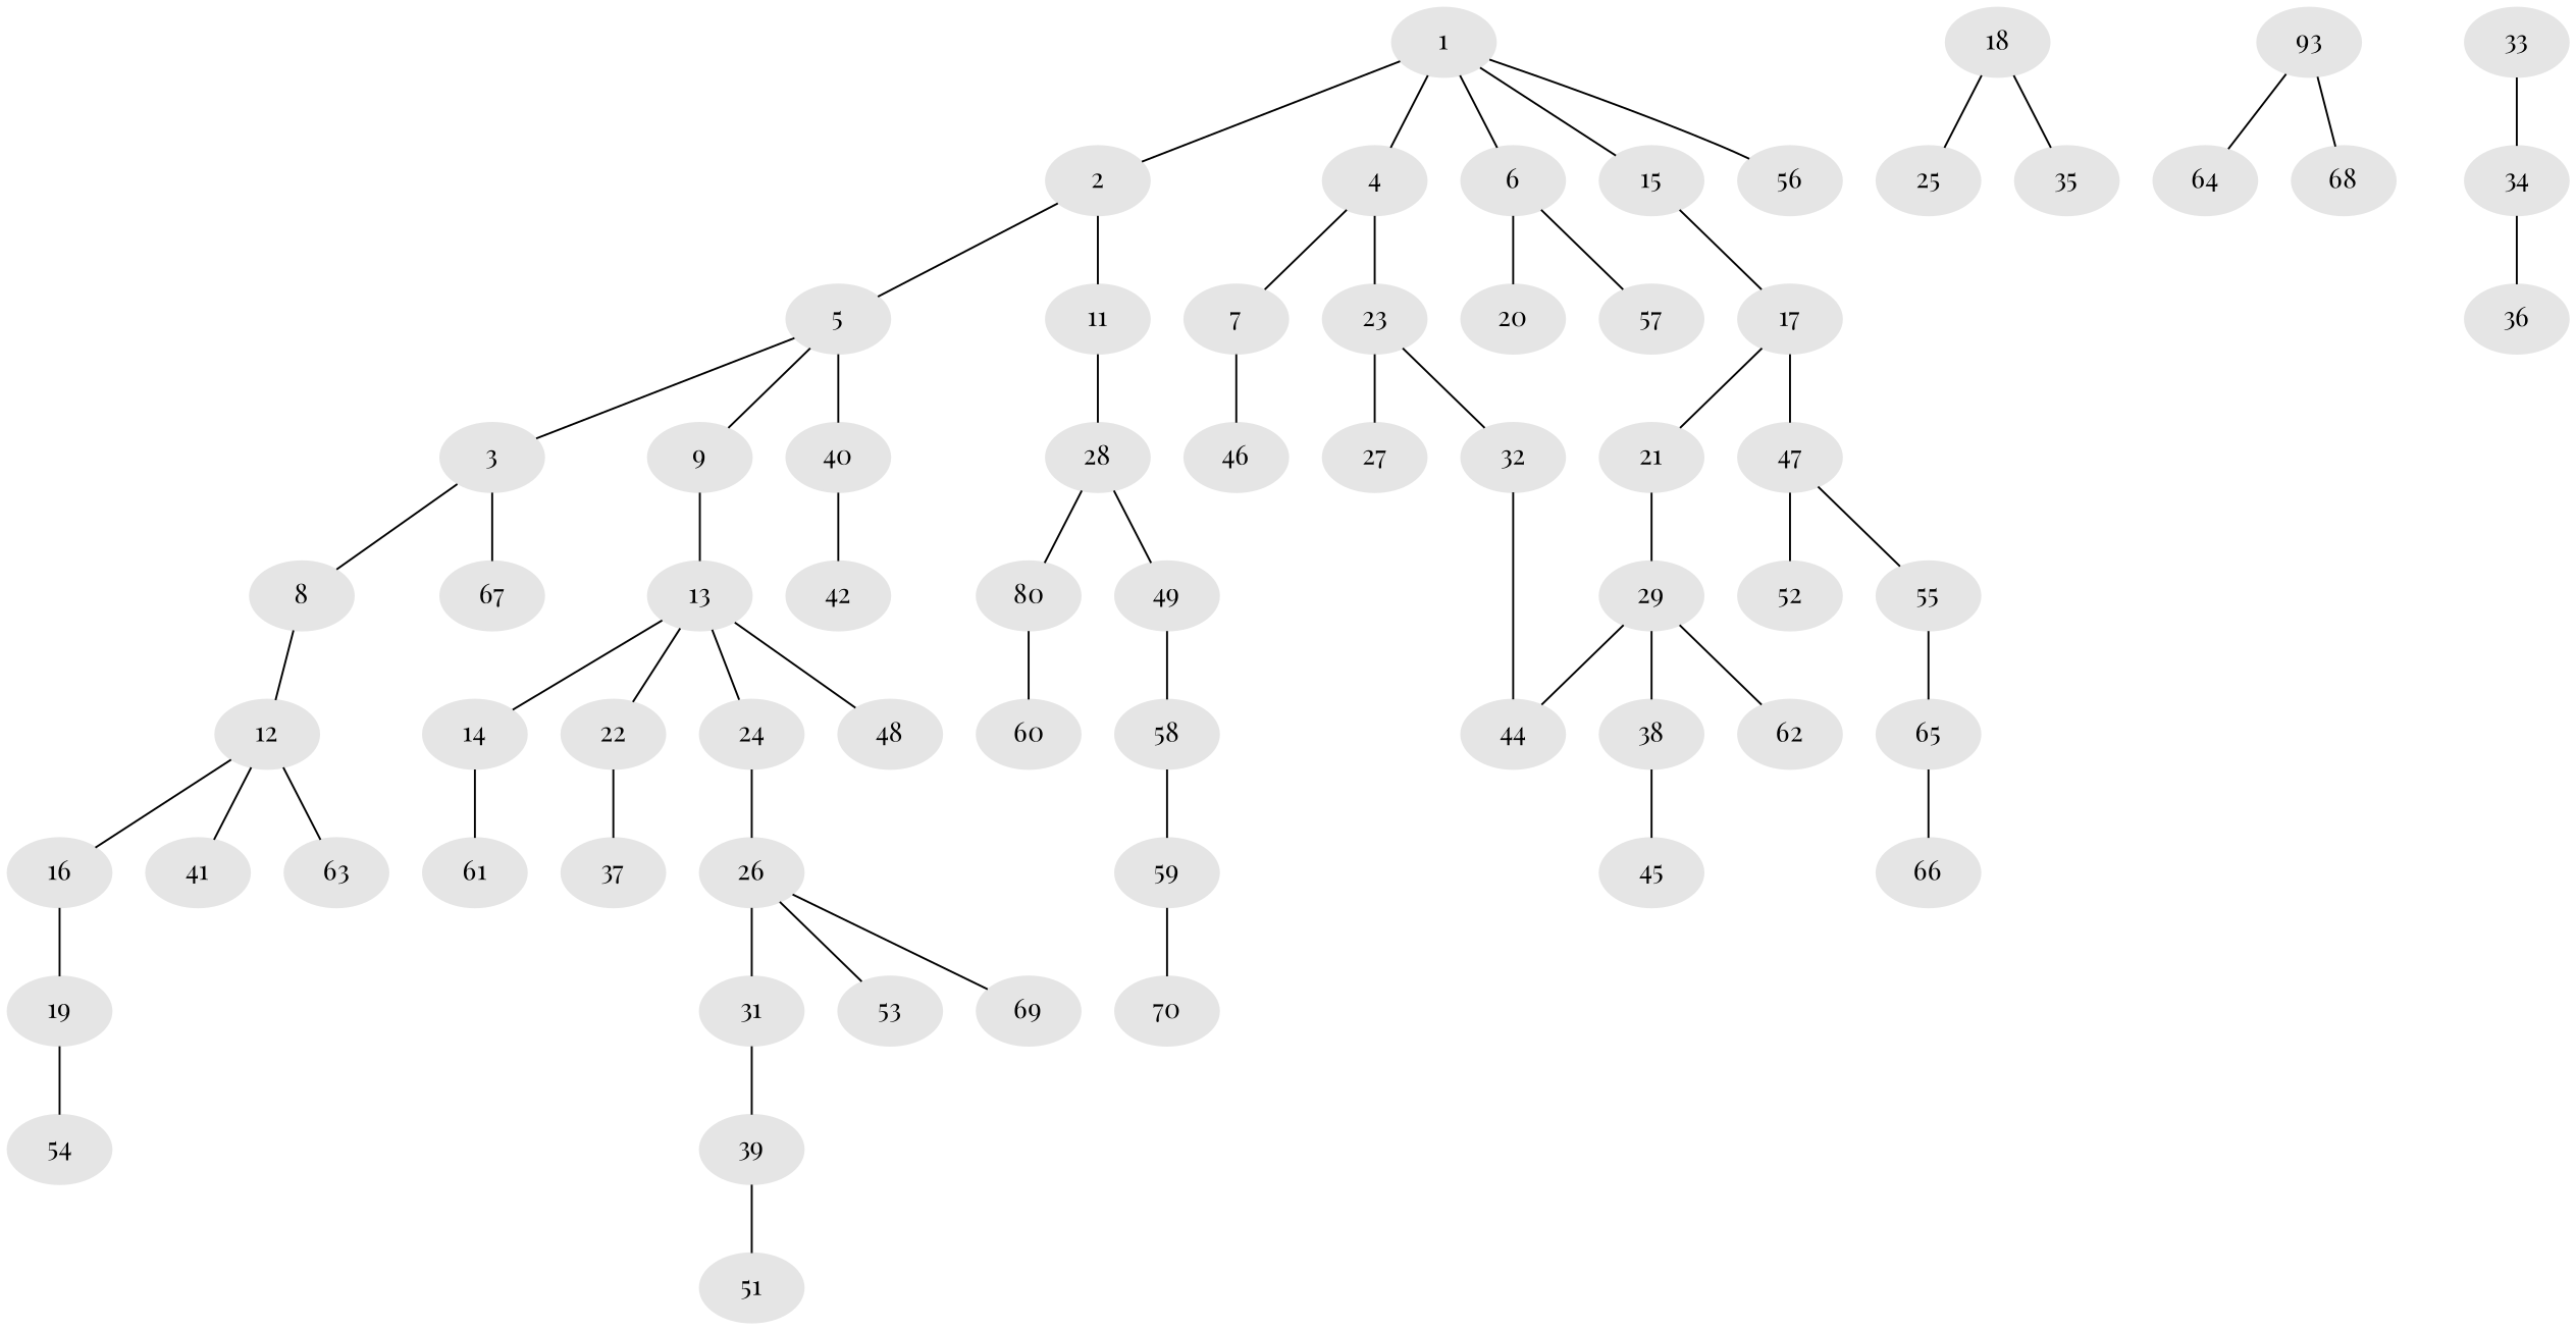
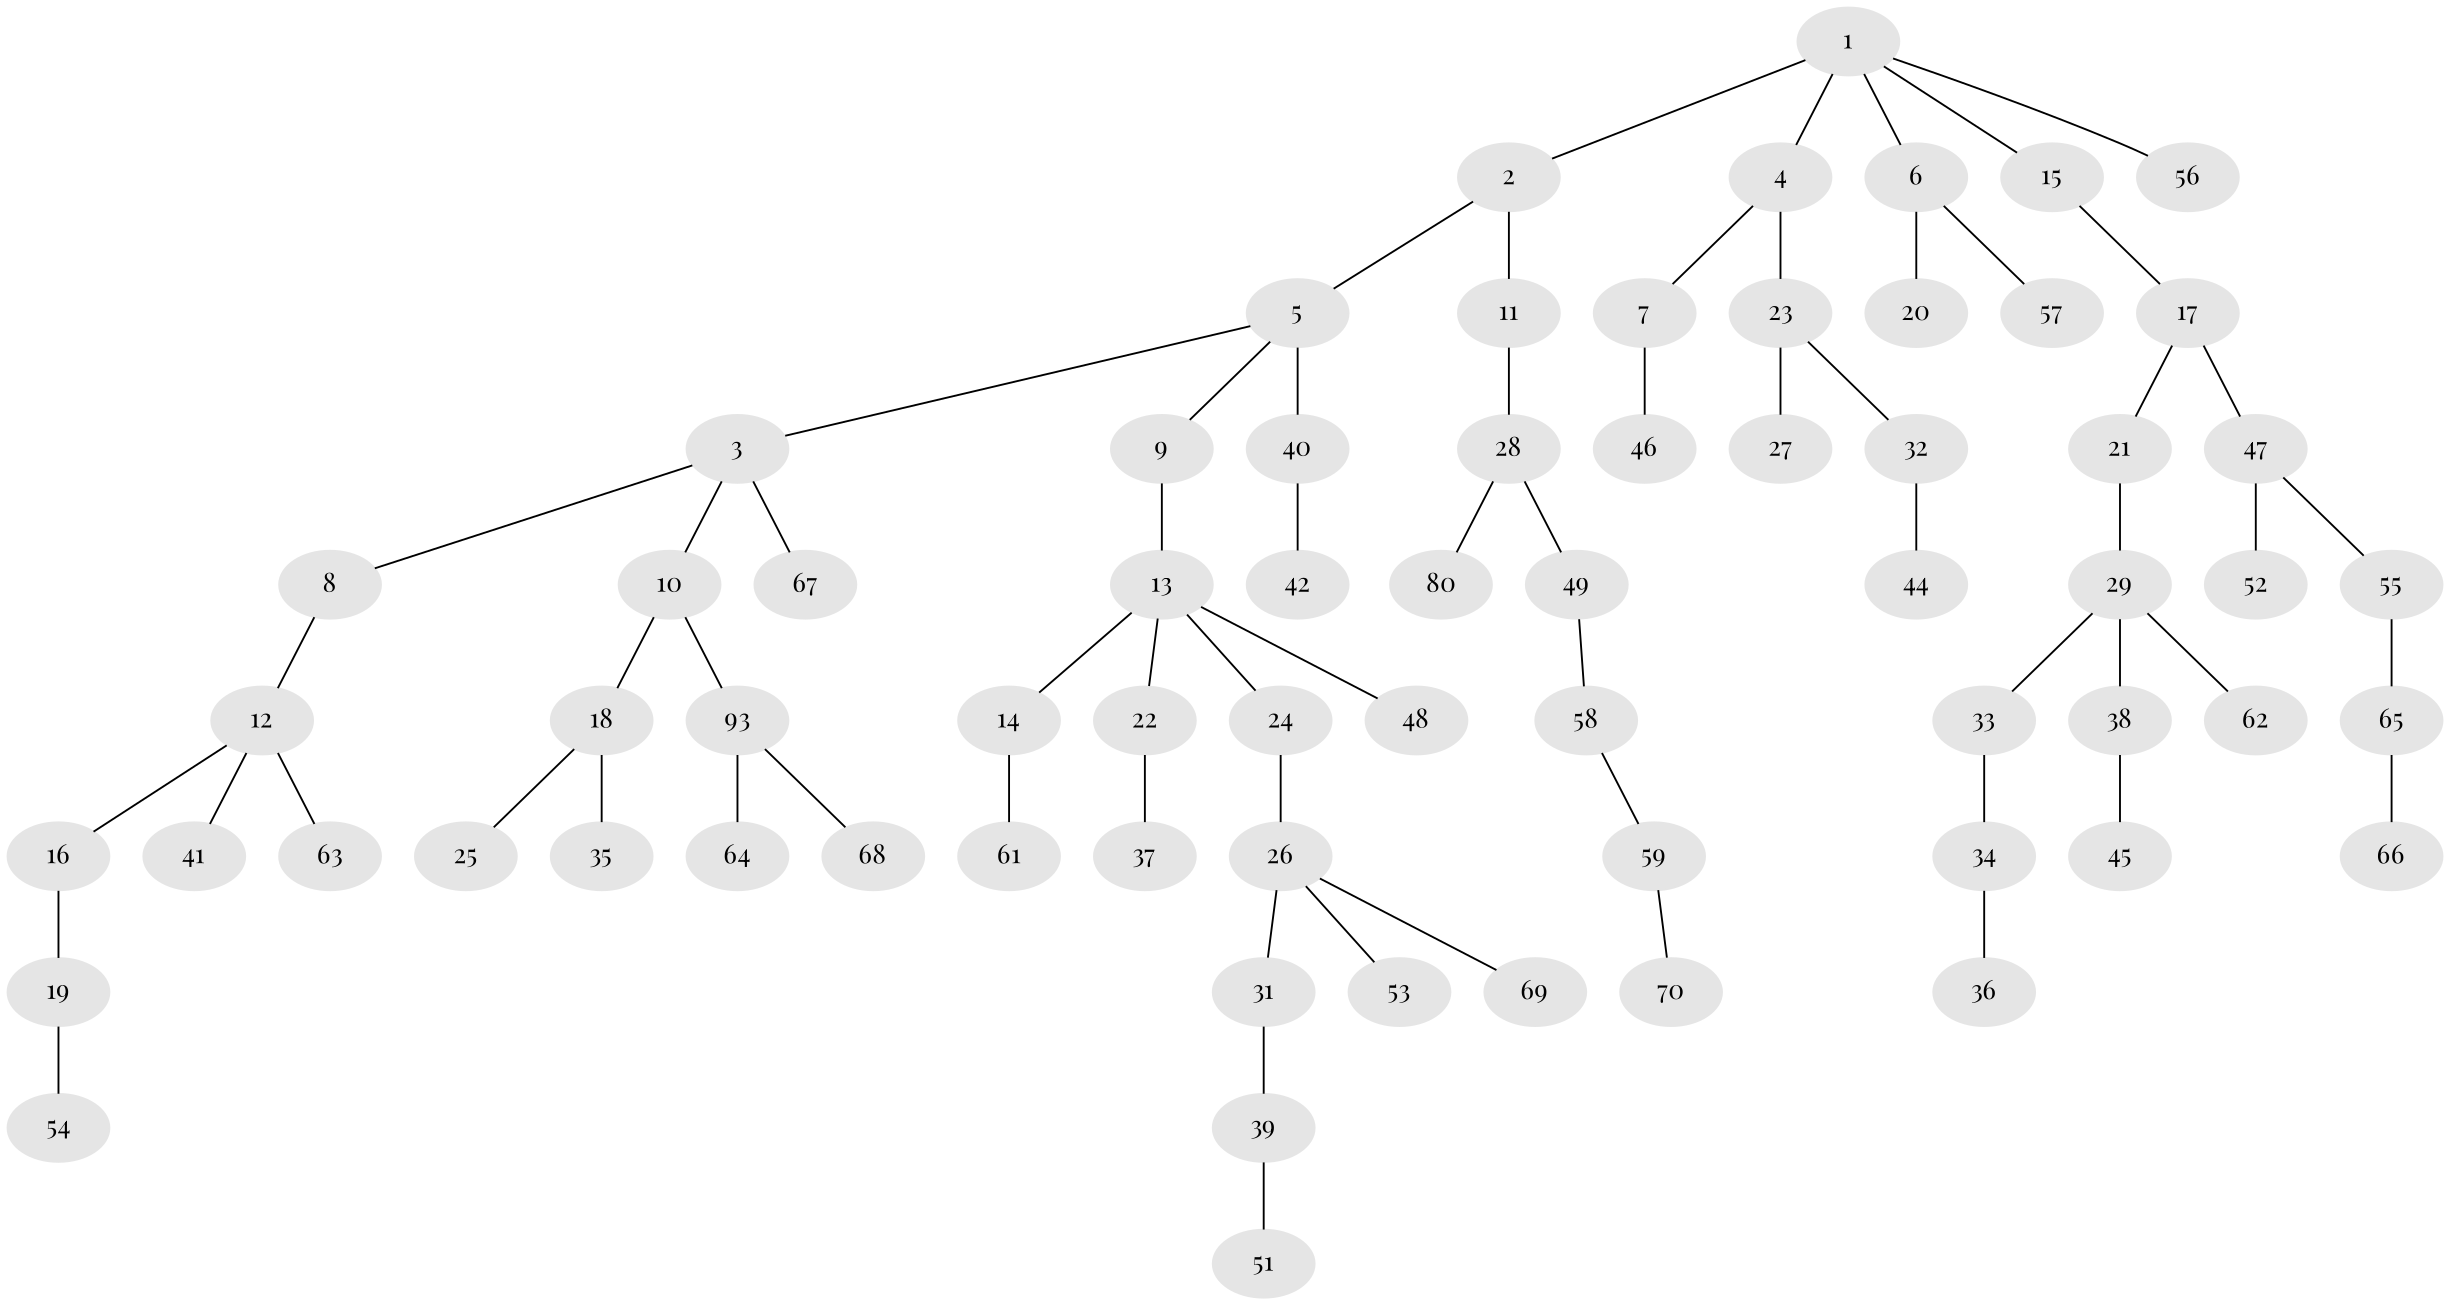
  graph {
    fontname="Playfair Display"
    node [color=gray90 fontname="Playfair Display" style=filled]
    edge [fontname="Playfair Display" weight=1.0]
    1
    2
    4
    6
    15
    56
    5
    11
    7
    23
    20
    57
    17
    3
    8
+   10
    67
    9
    40
    28
    12
    18
    n23 [label=93]
    46
    27
    32
    13
    42
    16
    41
    63
    14
    22
    24
    48
    25
    35
    64
    68
    n40 [label=80]
    49
    19
    61
    37
    26
    21
    47
    54
    29
    52
    55
    33
    38
    62
    44
    31
    53
    69
    39
-   60
    58
    34
    45
    51
    36
    65
    59
    66
    70
    1 -- 2
    1 -- 4 [weight=2.0]
    1 -- 6
    1 -- 15
    1 -- 56
    2 -- 5
    2 -- 11
    4 -- 7
    4 -- 23
    6 -- 20 [weight=3.0]
    6 -- 57
    15 -- 17
    5 -- 3
    5 -- 9
    5 -- 40 [weight=2.0]
    11 -- 28
    7 -- 46 [weight=2.0]
    23 -- 27
    23 -- 32
    17 -- 21
    17 -- 47
    3 -- 8
+   3 -- 10
    3 -- 67
    8 -- 12
+   10 -- 18
+   10 -- n23
    9 -- 13
    40 -- 42
    28 -- n40
    28 -- 49 [weight=2.0]
    12 -- 16
    12 -- 41
    12 -- 63
    18 -- 25
    18 -- 35
    n23 -- 64
    n23 -- 68
    32 -- 44
    13 -- 14
    13 -- 22
    13 -- 24
    13 -- 48
    16 -- 19
    14 -- 61
    22 -- 37
    24 -- 26
-   n40 -- 60
    49 -- 58
    19 -- 54
    26 -- 31 [weight=3.0]
    26 -- 53
    26 -- 69
    21 -- 29
    47 -- 52
    47 -- 55
-   29 -- 44
+   29 -- 33
    29 -- 38
    29 -- 62
    55 -- 65
    33 -- 34
    38 -- 45
    31 -- 39
    39 -- 51
    58 -- 59
    34 -- 36
    65 -- 66
    59 -- 70
  }
